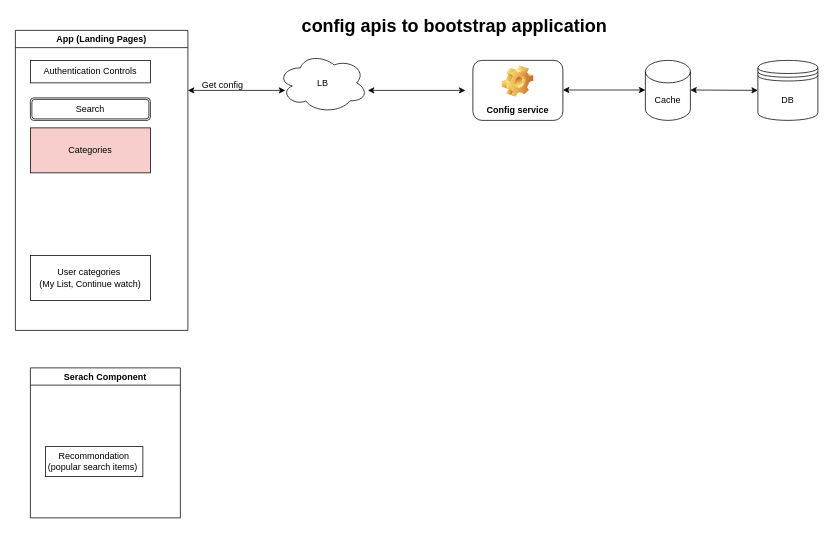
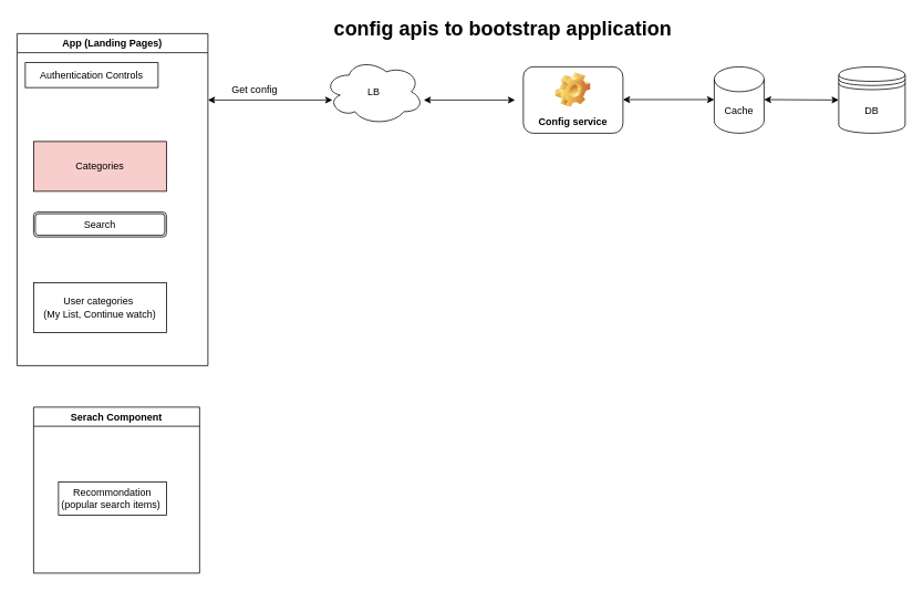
  <mxCell id="0" />
  <mxCell id="1" parent="0" />
  <mxCell id="2" value="App (Landing Pages)" style="swimlane;" vertex="1" parent="1"><mxGeometry x="20" y="40" width="230" height="400" as="geometry" /></mxCell>
  <mxCell id="3" value="Categories" style="whiteSpace=wrap;html=1;fillColor=#f8cecc;" vertex="1" parent="2"><mxGeometry x="20" y="130" width="160" height="60" as="geometry" /></mxCell>
  <mxCell id="4" value="User categories&amp;nbsp;&lt;br&gt;(My List, Continue watch)" style="whiteSpace=wrap;html=1;" vertex="1" parent="2"><mxGeometry x="20" y="300" width="160" height="60" as="geometry" /></mxCell>
- <mxCell id="5" value="Search" style="shape=ext;double=1;rounded=1;whiteSpace=wrap;html=1;" vertex="1" parent="2"><mxGeometry x="20" y="90" width="160" height="30" as="geometry" /></mxCell>
- <mxCell id="6" value="Authentication Controls" style="rounded=0;whiteSpace=wrap;html=1;" vertex="1" parent="2"><mxGeometry x="20" y="40" width="160" height="30" as="geometry" /></mxCell>
- <mxCell id="7" value="LB" style="ellipse;shape=cloud;whiteSpace=wrap;html=1;" vertex="1" parent="1"><mxGeometry x="370" y="70" width="120" height="80" as="geometry" /></mxCell>
+ <mxCell id="5" value="Search" style="shape=ext;double=1;rounded=1;whiteSpace=wrap;html=1;" vertex="1" parent="2"><mxGeometry x="20" y="215" width="160" height="30" as="geometry" /></mxCell>
+ <mxCell id="6" value="Authentication Controls" style="rounded=0;whiteSpace=wrap;html=1;" vertex="1" parent="2"><mxGeometry x="10" y="35" width="160" height="30" as="geometry" /></mxCell>
+ <mxCell id="7" value="LB" style="ellipse;shape=cloud;whiteSpace=wrap;html=1;" vertex="1" parent="1"><mxGeometry x="390" y="70" width="120" height="80" as="geometry" /></mxCell>
  <mxCell id="8" value="" style="endArrow=classic;startArrow=classic;html=1;entryX=0.083;entryY=0.625;entryDx=0;entryDy=0;entryPerimeter=0;" edge="1" parent="1" target="7"><mxGeometry width="50" height="50" relative="1" as="geometry"><mxPoint x="250" y="120" as="sourcePoint" /><mxPoint x="300" y="70" as="targetPoint" /></mxGeometry></mxCell>
- <mxCell id="9" value="Get config" style="text;html=1;align=center;verticalAlign=middle;resizable=0;points=[];autosize=1;strokeColor=none;fillColor=none;" vertex="1" parent="1"><mxGeometry x="261" y="103" width="70" height="20" as="geometry" /></mxCell>
+ <mxCell id="9" value="Get config" style="text;html=1;align=center;verticalAlign=middle;resizable=0;points=[];autosize=1;strokeColor=none;fillColor=none;" vertex="1" parent="1"><mxGeometry x="271" y="98" width="70" height="20" as="geometry" /></mxCell>
  <mxCell id="10" value="Config service" style="label;whiteSpace=wrap;html=1;align=center;verticalAlign=bottom;spacingLeft=0;spacingBottom=4;imageAlign=center;imageVerticalAlign=top;image=img/clipart/Gear_128x128.png" vertex="1" parent="1"><mxGeometry x="630" y="80" width="120" height="80" as="geometry" /></mxCell>
  <mxCell id="11" value="" style="endArrow=classic;startArrow=classic;html=1;exitX=1;exitY=0.625;exitDx=0;exitDy=0;exitPerimeter=0;" edge="1" parent="1" source="7"><mxGeometry width="50" height="50" relative="1" as="geometry"><mxPoint x="510" y="130" as="sourcePoint" /><mxPoint x="620" y="120" as="targetPoint" /></mxGeometry></mxCell>
  <mxCell id="12" value="Cache" style="shape=cylinder3;whiteSpace=wrap;html=1;boundedLbl=1;backgroundOutline=1;size=15;" vertex="1" parent="1"><mxGeometry x="860" y="80" width="60" height="80" as="geometry" /></mxCell>
  <mxCell id="13" value="DB" style="shape=datastore;whiteSpace=wrap;html=1;" vertex="1" parent="1"><mxGeometry x="1010" y="80" width="80" height="80" as="geometry" /></mxCell>
  <mxCell id="14" value="" style="endArrow=classic;startArrow=classic;html=1;exitX=1;exitY=0.625;exitDx=0;exitDy=0;exitPerimeter=0;" edge="1" parent="1"><mxGeometry width="50" height="50" relative="1" as="geometry"><mxPoint x="750" y="119.5" as="sourcePoint" /><mxPoint x="860" y="119.5" as="targetPoint" /></mxGeometry></mxCell>
  <mxCell id="15" value="" style="endArrow=classic;startArrow=classic;html=1;exitX=1;exitY=0.625;exitDx=0;exitDy=0;exitPerimeter=0;" edge="1" parent="1"><mxGeometry width="50" height="50" relative="1" as="geometry"><mxPoint x="920" y="119.5" as="sourcePoint" /><mxPoint x="1010" y="120" as="targetPoint" /></mxGeometry></mxCell>
  <mxCell id="16" value="config apis to bootstrap application" style="text;strokeColor=none;fillColor=none;html=1;fontSize=24;fontStyle=1;verticalAlign=middle;align=center;" vertex="1" parent="1"><mxGeometry x="515" y="20" width="180" height="30" as="geometry" /></mxCell>
  <mxCell id="17" value="Serach Component" style="swimlane;" vertex="1" parent="1"><mxGeometry x="40" y="490" width="200" height="200" as="geometry" /></mxCell>
- <mxCell id="18" value="Recommondation (popular search items)&amp;nbsp;" style="whiteSpace=wrap;html=1;" vertex="1" parent="17"><mxGeometry x="20" y="105" width="130" height="40" as="geometry" /></mxCell>
+ <mxCell id="18" value="Recommondation (popular search items)&amp;nbsp;" style="whiteSpace=wrap;html=1;" vertex="1" parent="17"><mxGeometry x="30" y="90" width="130" height="40" as="geometry" /></mxCell>
